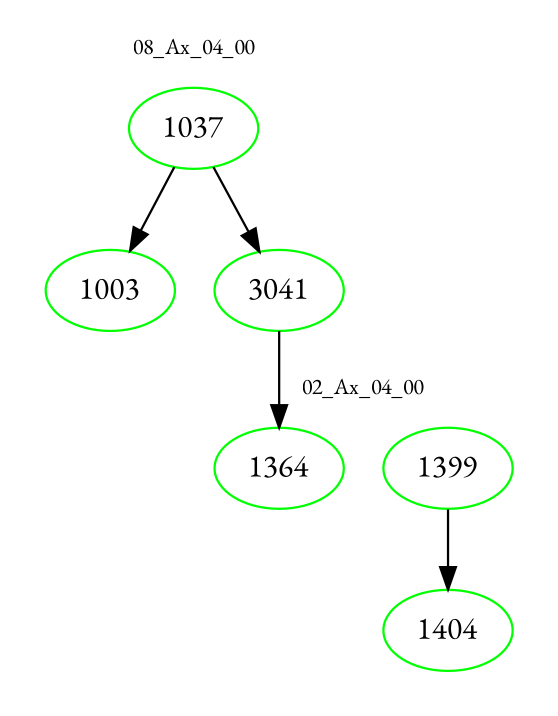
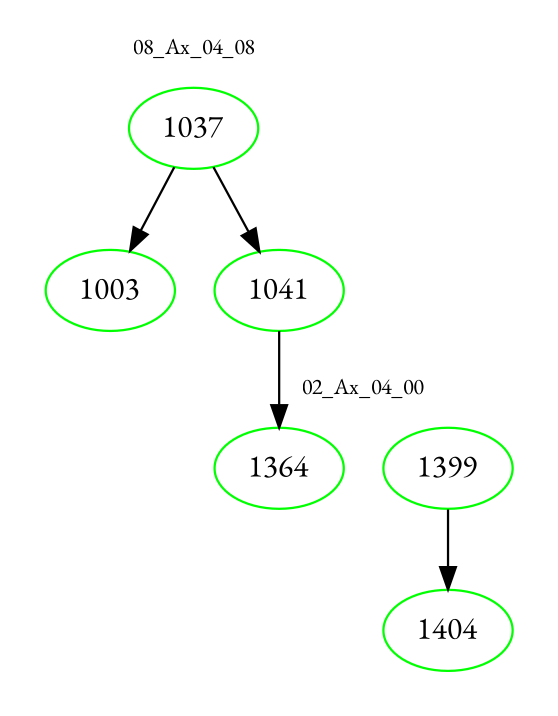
  digraph {
    fontname="EB Garamond"
    node [color=green fontname="EB Garamond"]
    edge [color=black fontname="EB Garamond"]
    n1 [label=1037]
    n2 [label=1003]
-   n3 [label=3041]
+   n3 [label=1041]
    n4 [label=1399]
    n5 [label=1364]
    n6 [label=1404]
    subgraph cluster_1 {
      color=white
      fontsize=10
-     label="08_Ax_04_00"
+     label="08_Ax_04_08"
      n1
      n2
      n3
    }
    subgraph cluster_2 {
      color=white
      fontsize=10
      label="02_Ax_04_00"
      n4
      n5
      n6
    }
    n1 -> n2
    n1 -> n3
    n3 -> n5
    n4 -> n6
  }
